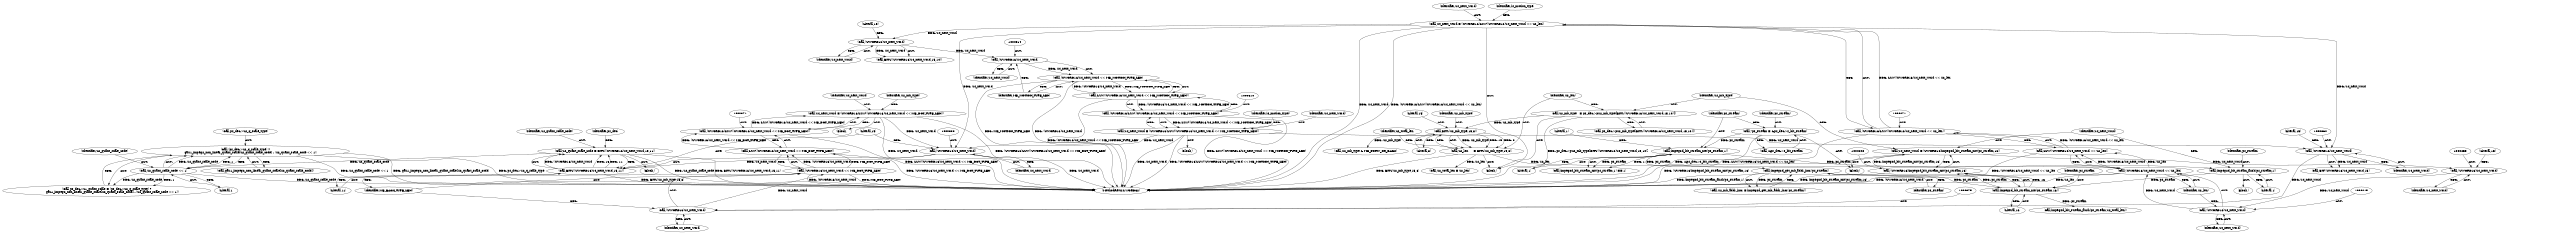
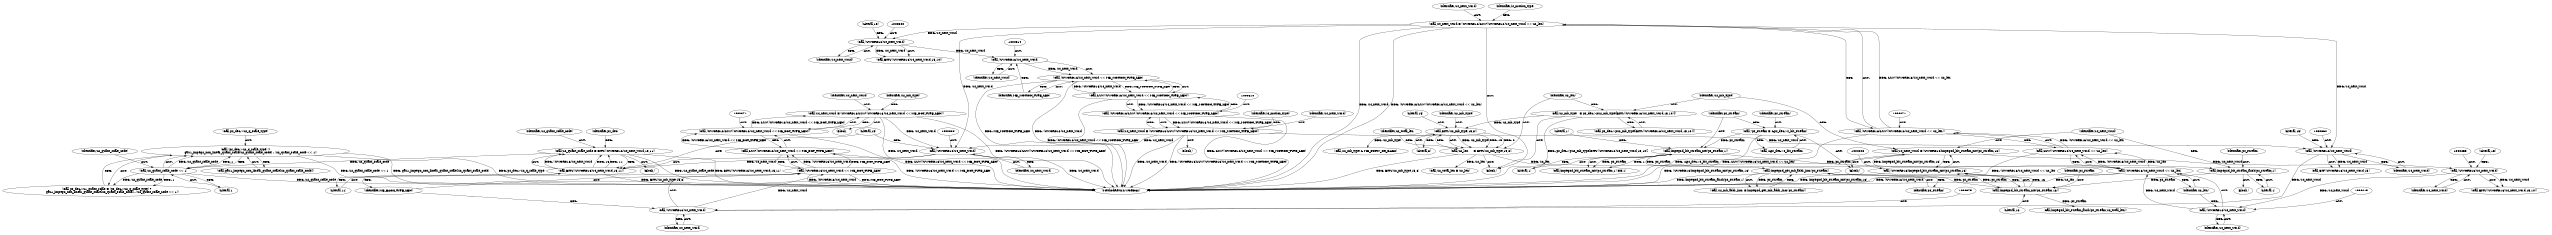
  digraph {
    n1 [label="(Call,(ps_dec->u2_q_scale_type) ?\n            gau1_impeg2_non_linear_quant_scale[u2_quant_scale_code] : (u2_quant_scale_code << 1))"]
    n2 [label="(Call,u2_quant_scale_code << 1)"]
    n3 [label="(Call,gau1_impeg2_non_linear_quant_scale[u2_quant_scale_code])"]
    n4 [label="(MethodReturn,WORD32)"]
    n5 [label="(Call,ps_dec->u1_quant_scale = (ps_dec->u2_q_scale_type) ?\n            gau1_impeg2_non_linear_quant_scale[u2_quant_scale_code] : (u2_quant_scale_code << 1))"]
    n6 [label="(Literal,1)"]
    n7 [label="(Call,u2_quant_scale_code = BITS((UWORD16)u4_next_word,15,11))"]
    n8 [label="(Call,BITS((UWORD16)u4_next_word,15,11))"]
    n9 [label="(Block,)"]
    n10 [label="(Literal,11)"]
    n11 [label="(Call,(UWORD16)u4_next_word)"]
    n12 [label="(Identifier,u4_next_word)"]
    n13 [label="(Call,u4_next_word = (UWORD16)LSW((UWORD16)u4_next_word << MB_DCT_TYPE_LEN))"]
    n14 [label="(Call,(UWORD16)LSW((UWORD16)u4_next_word << MB_DCT_TYPE_LEN))"]
    n15 [label="(Block,)"]
    n16 [label="(Call,LSW((UWORD16)u4_next_word << MB_DCT_TYPE_LEN))"]
    n17 [label="(Call,(UWORD16)u4_next_word << MB_DCT_TYPE_LEN)"]
    n18 [label="(Identifier,MB_BACK_TYPE_LEN)"]
    n19 [label="(Call,(UWORD16)u4_next_word)"]
    n20 [label="(Identifier,u4_next_word)"]
    n21 [label="(Call,(UWORD16)u4_next_word)"]
    n22 [label="(Call,BIT((UWORD16)u4_next_word,15))"]
    n23 [label="(Identifier,u4_next_word)"]
    n24 [label="(Call,u4_next_word = (UWORD16)LSW((UWORD16)u4_next_word << u2_len))"]
    n25 [label="(Call,(UWORD16)LSW((UWORD16)u4_next_word << u2_len))"]
    n26 [label="(Call,(UWORD16)u4_next_word)"]
    n27 [label="(Block,)"]
    n28 [label="(Call,LSW((UWORD16)u4_next_word << u2_len))"]
    n29 [label="(Call,(UWORD16)u4_next_word)"]
    n30 [label="(Identifier,u4_next_word)"]
    n31 [label="(Call,BITS((UWORD16)u4_next_word,15,14))"]
    n32 [label="(Call,(UWORD16)u4_next_word << u2_len)"]
    n33 [label="(Identifier,u2_len)"]
    n34 [label="(Call,(UWORD16)u4_next_word)"]
    n35 [label="(Identifier,u4_next_word)"]
    n36 [label="(Call,(UWORD16)u4_next_word)"]
    n37 [label="(Identifier,u4_next_word)"]
+   n38 [label="(Call,BITS((UWORD16)u4_next_word,15,10))"]
    n39 [label="(Call,u4_next_word = (UWORD16)impeg2d_bit_stream_nxt(ps_stream,16))"]
    n40 [label="(Call,(UWORD16)impeg2d_bit_stream_nxt(ps_stream,16))"]
    n41 [label="(Block,)"]
    n42 [label="(Call,impeg2d_bit_stream_nxt(ps_stream,16))"]
    n43 [label="(Literal,16)"]
    n44 [label="(Call,impeg2d_bit_stream_flush(ps_stream,u2_total_len))"]
    n45 [label="(Call,impeg2d_get_mb_addr_incr(ps_stream))"]
    n46 [label="(Identifier,ps_stream)"]
    n47 [label="(Call,u2_mb_addr_incr = impeg2d_get_mb_addr_incr(ps_stream))"]
    n48 [label="(Call,impeg2d_bit_stream_nxt(ps_stream,1))"]
    n49 [label="(Call,impeg2d_bit_stream_flush(ps_stream,1))"]
    n50 [label="(Call,impeg2d_bit_stream_nxt(ps_stream,1) == 1)"]
    n51 [label="(Literal,1)"]
    n52 [label="(Literal,1)"]
    n53 [label="(Block,)"]
    n54 [label="(Call,*ps_stream = &ps_dec->s_bit_stream)"]
    n55 [label="(Call,&ps_dec->s_bit_stream)"]
    n56 [label="(Call,u2_len      = BITS(u2_mb_type,15,8))"]
    n57 [label="(Call,BITS(u2_mb_type,15,8))"]
    n58 [label="(Call,u2_total_len = u2_len)"]
    n59 [label="(Call,u2_mb_type & MB_FORW_OR_BACK)"]
    n60 [label="(Literal,8)"]
    n61 [label="(Call,u2_mb_type   = ps_dec->pu2_mb_type[BITS((UWORD16)u4_next_word,15,10)])"]
    n62 [label="(Call,ps_dec->pu2_mb_type[BITS((UWORD16)u4_next_word,15,10)])"]
    n63 [label="(Call,u4_next_word = (UWORD16)LSW((UWORD16)u4_next_word << MB_MOTION_TYPE_LEN))"]
    n64 [label="(Call,(UWORD16)LSW((UWORD16)u4_next_word << MB_MOTION_TYPE_LEN))"]
    n65 [label="(Block,)"]
    n66 [label="(Call,LSW((UWORD16)u4_next_word << MB_MOTION_TYPE_LEN))"]
    n67 [label="(Call,(UWORD16)u4_next_word << MB_MOTION_TYPE_LEN)"]
    n68 [label="(Identifier,MB_MOTION_TYPE_LEN)"]
    n69 [label="(Identifier,u4_next_word)"]
    n70 [label="(Identifier,ps_stream)"]
    n71 [label="(Literal,15)"]
    n72 [label="(Literal,15)"]
    n73 [label="(Identifier,u4_next_word)"]
    n74 [label="(Identifier,i4_motion_type)"]
    n75 [label="(Identifier,u2_mb_type)"]
    n76 [label="(Identifier,u2_total_len)"]
    n77 [label="(Identifier,u2_quant_scale_code)"]
    n78 [label="(Identifier,u2_quant_scale_code)"]
    n79 [label="(Literal,15)"]
    n80 [label="(Literal,15)"]
    n81 [label="(Call,ps_dec->u2_q_scale_type)"]
    n82 [label="(Identifier,u2_mb_type)"]
    n83 [label="(Identifier,u2_mb_type)"]
    n84 [label="(Literal,15)"]
    n85 [label="(Identifier,u2_len)"]
    n86 [label="(Identifier,ps_stream)"]
    n87 [label="(Identifier,u4_next_word)"]
    n88 [label="(Identifier,u4_next_word)"]
    n89 [label="(Identifier,ps_stream)"]
    n90 [label="(Identifier,u4_next_word)"]
    n91 [label="(Identifier,ps_dec)"]
    n92 [label="(Literal,1)"]
    n93 [label="(Identifier,ps_stream)"]
    n94 [label="(Identifier,i4_motion_type)"]
    1000388
    1000371
    1000375
    1000362
    1000271
    n100 [label=1000215]
    1000255
    1000242
    1000310
    1000314
+   1000300
    n1 -> n2 [label="CFG: "]
    n1 -> n3 [label="CFG: "]
    n1 -> n4 [label="DDG: ps_dec->u2_q_scale_type"]
    n1 -> n4 [label="DDG: u2_quant_scale_code << 1"]
    n1 -> n4 [label="DDG: gau1_impeg2_non_linear_quant_scale[u2_quant_scale_code]"]
    n1 -> n5 [label="AST: "]
    n2 -> n1 [label="AST: "]
    n2 -> n1 [label="DDG: u2_quant_scale_code"]
    n2 -> n1 [label="DDG: 1"]
    n2 -> n4 [label="DDG: u2_quant_scale_code"]
    n2 -> n5 [label="DDG: u2_quant_scale_code"]
    n2 -> n5 [label="DDG: 1"]
    n2 -> n6 [label="CFG: "]
    n3 -> n1 [label="AST: "]
    n5 -> n1 [label="CFG: "]
    n6 -> n2 [label="AST: "]
    n7 -> n2 [label="DDG: u2_quant_scale_code"]
    n7 -> n4 [label="DDG: BITS((UWORD16)u4_next_word,15,11)"]
    n7 -> n4 [label="DDG: u2_quant_scale_code"]
    n7 -> n8 [label="CFG: "]
    n7 -> n9 [label="AST: "]
    n8 -> n4 [label="DDG: BITS(u2_mb_type,15,8)"]
    n8 -> n7 [label="AST: "]
    n8 -> n7 [label="DDG: (UWORD16)u4_next_word"]
    n8 -> n7 [label="DDG: 15"]
    n8 -> n7 [label="DDG: 11"]
    n8 -> n10 [label="CFG: "]
    n10 -> n8 [label="AST: "]
    n11 -> n4 [label="DDG: u4_next_word"]
    n11 -> n8 [label="AST: "]
    n11 -> n8 [label="DDG: u4_next_word"]
    n11 -> n12 [label="CFG: "]
    n12 -> n11 [label="AST: "]
    n13 -> n4 [label="DDG: u4_next_word"]
    n13 -> n4 [label="DDG: (UWORD16)LSW((UWORD16)u4_next_word << MB_DCT_TYPE_LEN)"]
    n13 -> n11 [label="DDG: u4_next_word"]
    n13 -> n14 [label="CFG: "]
    n13 -> n15 [label="AST: "]
    n14 -> n4 [label="DDG: LSW((UWORD16)u4_next_word << MB_DCT_TYPE_LEN)"]
    n14 -> n13 [label="AST: "]
    n14 -> n13 [label="DDG: LSW((UWORD16)u4_next_word << MB_DCT_TYPE_LEN)"]
    n14 -> n16 [label="CFG: "]
    n16 -> n4 [label="DDG: (UWORD16)u4_next_word << MB_DCT_TYPE_LEN"]
    n16 -> n14 [label="AST: "]
    n16 -> n14 [label="DDG: (UWORD16)u4_next_word << MB_DCT_TYPE_LEN"]
    n16 -> n17 [label="CFG: "]
    n17 -> n4 [label="DDG: MB_DCT_TYPE_LEN"]
    n17 -> n4 [label="DDG: (UWORD16)u4_next_word"]
    n17 -> n16 [label="AST: "]
    n17 -> n16 [label="DDG: (UWORD16)u4_next_word"]
    n17 -> n16 [label="DDG: MB_DCT_TYPE_LEN"]
    n17 -> n18 [label="CFG: "]
    n18 -> n17 [label="AST: "]
    n18 -> n19 [label="CFG: "]
    n19 -> n17 [label="AST: "]
    n19 -> n17 [label="DDG: u4_next_word"]
    n19 -> n20 [label="CFG: "]
    n20 -> n19 [label="AST: "]
    n21 -> n19 [label="DDG: u4_next_word"]
    n21 -> n22 [label="AST: "]
    n21 -> n22 [label="DDG: u4_next_word"]
    n21 -> n23 [label="CFG: "]
    n23 -> n21 [label="AST: "]
    n24 -> n4 [label="DDG: u4_next_word"]
    n24 -> n4 [label="DDG: (UWORD16)LSW((UWORD16)u4_next_word << u2_len)"]
    n24 -> n11 [label="DDG: u4_next_word"]
    n24 -> n21 [label="DDG: u4_next_word"]
    n24 -> n25 [label="CFG: "]
    n24 -> n26 [label="DDG: u4_next_word"]
    n24 -> n27 [label="AST: "]
    n25 -> n4 [label="DDG: LSW((UWORD16)u4_next_word << u2_len)"]
    n25 -> n24 [label="AST: "]
    n25 -> n24 [label="DDG: LSW((UWORD16)u4_next_word << u2_len)"]
    n25 -> n28 [label="CFG: "]
    n26 -> n29 [label="DDG: u4_next_word"]
    n26 -> n30 [label="CFG: "]
    n26 -> n31 [label="AST: "]
    n26 -> n31 [label="DDG: u4_next_word"]
    n28 -> n4 [label="DDG: (UWORD16)u4_next_word << u2_len"]
    n28 -> n25 [label="AST: "]
    n28 -> n25 [label="DDG: (UWORD16)u4_next_word << u2_len"]
    n28 -> n32 [label="CFG: "]
    n29 -> n67 [label="AST: "]
    n29 -> n67 [label="DDG: u4_next_word"]
    n29 -> n69 [label="CFG: "]
    n30 -> n26 [label="AST: "]
    n32 -> n4 [label="DDG: (UWORD16)u4_next_word"]
    n32 -> n4 [label="DDG: u2_len"]
    n32 -> n28 [label="AST: "]
    n32 -> n28 [label="DDG: (UWORD16)u4_next_word"]
    n32 -> n28 [label="DDG: u2_len"]
    n32 -> n33 [label="CFG: "]
    n33 -> n32 [label="AST: "]
    n33 -> n34 [label="CFG: "]
    n34 -> n32 [label="AST: "]
    n34 -> n32 [label="DDG: u4_next_word"]
    n34 -> n35 [label="CFG: "]
    n35 -> n34 [label="AST: "]
    n36 -> n34 [label="DDG: u4_next_word"]
    n36 -> n37 [label="CFG: "]
+   n36 -> n38 [label="AST: "]
+   n36 -> n38 [label="DDG: u4_next_word"]
    n37 -> n36 [label="AST: "]
    n39 -> n4 [label="DDG: (UWORD16)impeg2d_bit_stream_nxt(ps_stream,16)"]
    n39 -> n36 [label="DDG: u4_next_word"]
    n39 -> n40 [label="CFG: "]
    n39 -> n41 [label="AST: "]
    n40 -> n4 [label="DDG: impeg2d_bit_stream_nxt(ps_stream,16)"]
    n40 -> n39 [label="AST: "]
    n40 -> n39 [label="DDG: impeg2d_bit_stream_nxt(ps_stream,16)"]
    n40 -> n42 [label="CFG: "]
    n42 -> n40 [label="AST: "]
    n42 -> n40 [label="DDG: ps_stream"]
    n42 -> n40 [label="DDG: 16"]
-   n42 -> n43 [label="CFG: "]
    n42 -> n44 [label="DDG: ps_stream"]
    n43 -> n42 [label="AST: "]
    n45 -> n4 [label="DDG: impeg2d_bit_stream_flush(ps_stream,1)"]
    n45 -> n42 [label="DDG: ps_stream"]
    n45 -> n46 [label="CFG: "]
    n45 -> n47 [label="AST: "]
    n45 -> n47 [label="DDG: ps_stream"]
    n46 -> n45 [label="AST: "]
    n47 -> n45 [label="CFG: "]
    n48 -> n45 [label="DDG: ps_stream"]
    n48 -> n49 [label="DDG: ps_stream"]
    n48 -> n50 [label="AST: "]
    n48 -> n50 [label="DDG: ps_stream"]
    n48 -> n50 [label="DDG: 1"]
    n48 -> n51 [label="CFG: "]
    n49 -> n42 [label="DDG: ps_stream"]
    n49 -> n52 [label="CFG: "]
    n49 -> n53 [label="AST: "]
    n51 -> n48 [label="AST: "]
    n52 -> n49 [label="AST: "]
    n54 -> n4 [label="DDG: &ps_dec->s_bit_stream"]
    n54 -> n41 [label="AST: "]
    n54 -> n48 [label="DDG: ps_stream"]
    n54 -> n55 [label="CFG: "]
    n55 -> n54 [label="AST: "]
    n56 -> n4 [label="DDG: BITS(u2_mb_type,15,8)"]
    n56 -> n27 [label="AST: "]
    n56 -> n32 [label="DDG: u2_len"]
    n56 -> n57 [label="CFG: "]
    n56 -> n58 [label="DDG: u2_len"]
    n57 -> n56 [label="AST: "]
    n57 -> n56 [label="DDG: u2_mb_type"]
    n57 -> n56 [label="DDG: 15"]
    n57 -> n56 [label="DDG: 8"]
    n57 -> n59 [label="DDG: u2_mb_type"]
    n57 -> n60 [label="CFG: "]
    n60 -> n57 [label="AST: "]
    n61 -> n4 [label="DDG: ps_dec->pu2_mb_type[BITS((UWORD16)u4_next_word,15,10)]"]
    n61 -> n27 [label="AST: "]
    n61 -> n57 [label="DDG: u2_mb_type"]
    n61 -> n62 [label="CFG: "]
    n62 -> n61 [label="AST: "]
    n63 -> n4 [label="DDG: (UWORD16)LSW((UWORD16)u4_next_word << MB_MOTION_TYPE_LEN)"]
    n63 -> n4 [label="DDG: u4_next_word"]
    n63 -> n11 [label="DDG: u4_next_word"]
    n63 -> n21 [label="DDG: u4_next_word"]
    n63 -> n64 [label="CFG: "]
    n63 -> n65 [label="AST: "]
    n64 -> n4 [label="DDG: LSW((UWORD16)u4_next_word << MB_MOTION_TYPE_LEN)"]
    n64 -> n63 [label="AST: "]
    n64 -> n63 [label="DDG: LSW((UWORD16)u4_next_word << MB_MOTION_TYPE_LEN)"]
    n64 -> n66 [label="CFG: "]
    n66 -> n4 [label="DDG: (UWORD16)u4_next_word << MB_MOTION_TYPE_LEN"]
    n66 -> n64 [label="AST: "]
    n66 -> n64 [label="DDG: (UWORD16)u4_next_word << MB_MOTION_TYPE_LEN"]
    n66 -> n67 [label="CFG: "]
    n67 -> n4 [label="DDG: MB_MOTION_TYPE_LEN"]
    n67 -> n4 [label="DDG: (UWORD16)u4_next_word"]
    n67 -> n66 [label="AST: "]
    n67 -> n66 [label="DDG: (UWORD16)u4_next_word"]
    n67 -> n66 [label="DDG: MB_MOTION_TYPE_LEN"]
    n67 -> n68 [label="CFG: "]
    n68 -> n29 [label="CFG: "]
    n68 -> n67 [label="AST: "]
    n69 -> n29 [label="AST: "]
    n70 -> n42 [label="AST: "]
    n71 -> n21 [label="CFG: "]
    n72 -> n36 [label="CFG: "]
    n73 -> n24 [label="AST: "]
    n74 -> n24 [label="CFG: "]
    n75 -> n13 [label="CFG: "]
    n76 -> n56 [label="CFG: "]
    n77 -> n2 [label="AST: "]
    n78 -> n7 [label="AST: "]
    n79 -> n26 [label="CFG: "]
    n80 -> n8 [label="AST: "]
    n80 -> n11 [label="CFG: "]
    n81 -> n1 [label="AST: "]
    n82 -> n39 [label="CFG: "]
    n82 -> n61 [label="AST: "]
    n83 -> n57 [label="AST: "]
    n84 -> n57 [label="AST: "]
    n85 -> n56 [label="AST: "]
    n85 -> n61 [label="CFG: "]
    n86 -> n48 [label="AST: "]
    n86 -> n54 [label="CFG: "]
    n87 -> n63 [label="AST: "]
    n88 -> n39 [label="AST: "]
    n88 -> n49 [label="CFG: "]
    n89 -> n54 [label="AST: "]
    n90 -> n13 [label="AST: "]
    n91 -> n7 [label="CFG: "]
    n92 -> n48 [label="CFG: "]
    n93 -> n49 [label="AST: "]
    n94 -> n63 [label="CFG: "]
    1000388 -> n11 [label="AST: "]
    1000371 -> n14 [label="AST: "]
    1000375 -> n19 [label="AST: "]
    1000362 -> n21 [label="AST: "]
    1000271 -> n25 [label="AST: "]
    n100 -> n34 [label="AST: "]
    1000255 -> n36 [label="AST: "]
    1000242 -> n40 [label="AST: "]
    1000310 -> n64 [label="AST: "]
    1000314 -> n29 [label="AST: "]
+   1000300 -> n26 [label="AST: "]
  }
